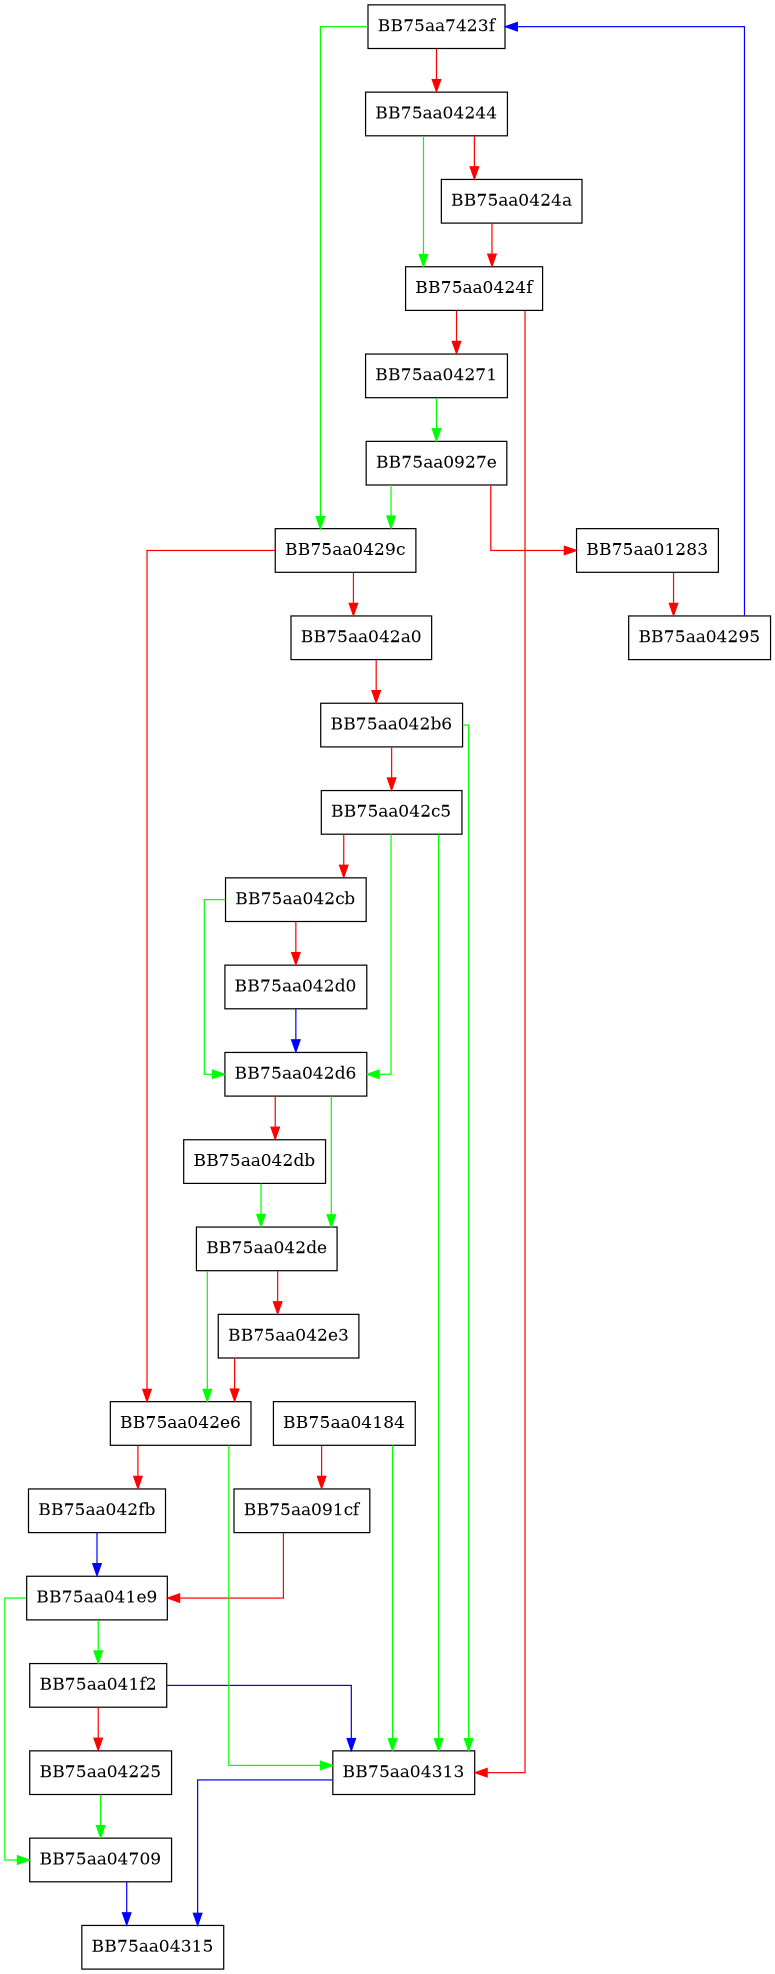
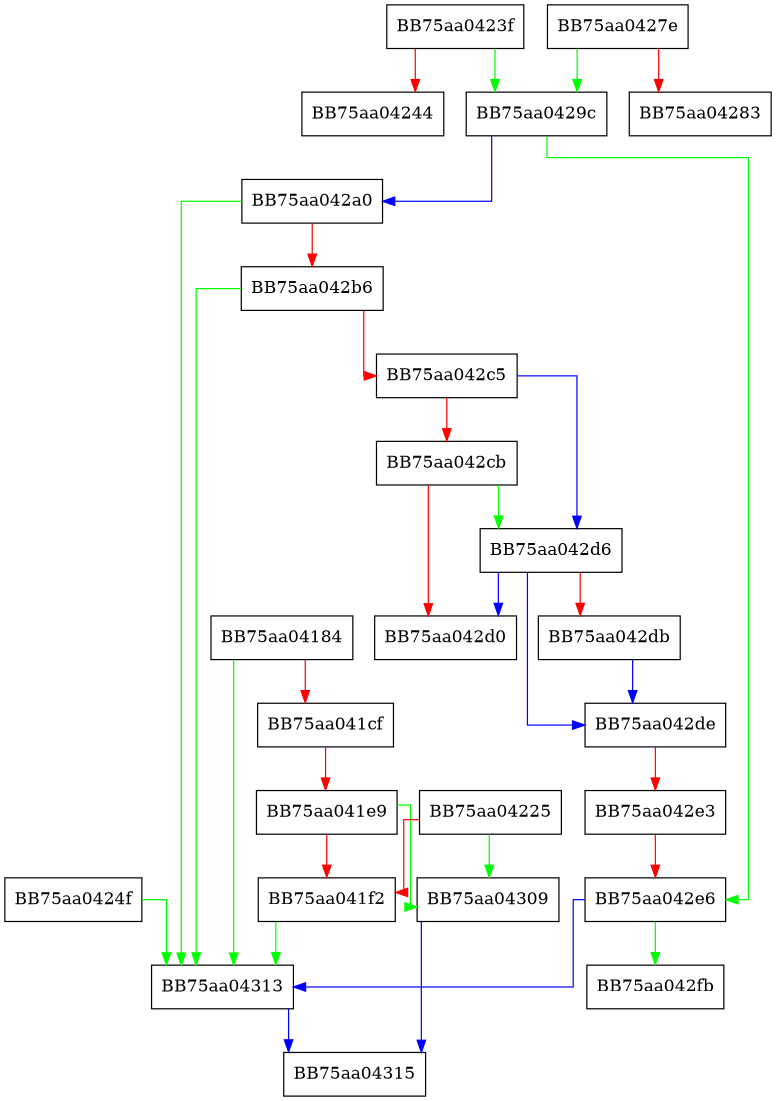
  digraph {
    splines=ortho
    node [shape=box]
    edge [color=red]
    BB75aa04184
    BB75aa04313
-   BB75aa041cf [label=BB75aa091cf]
+   BB75aa041cf
    BB75aa04315
    BB75aa041e9
-   BB75aa04309 [label=BB75aa04709]
+   BB75aa04309
    BB75aa041f2
    BB75aa04225
-   BB75aa0423f [label=BB75aa7423f]
+   BB75aa0423f
    BB75aa0429c
    BB75aa04244
    BB75aa042e6
    BB75aa042a0
    BB75aa0424f
-   BB75aa0424a
    BB75aa042fb
    BB75aa042b6
-   BB75aa04271
-   BB75aa0427e [label=BB75aa0927e]
-   BB75aa04283 [label=BB75aa01283]
-   BB75aa04295
+   BB75aa0427e
+   BB75aa04283
    BB75aa042c5
    BB75aa042d6
    BB75aa042cb
    BB75aa042de
    BB75aa042db
    BB75aa042d0
    BB75aa042e3
    BB75aa04184 -> BB75aa04313 [color=green]
    BB75aa04184 -> BB75aa041cf
    BB75aa04313 -> BB75aa04315 [color=blue]
    BB75aa041cf -> BB75aa041e9
    BB75aa041e9 -> BB75aa04309 [color=green]
-   BB75aa041e9 -> BB75aa041f2 [color=green]
+   BB75aa041e9 -> BB75aa041f2
    BB75aa04309 -> BB75aa04315 [color=blue]
-   BB75aa041f2 -> BB75aa04313 [color=blue]
-   BB75aa041f2 -> BB75aa04225
+   BB75aa041f2 -> BB75aa04313 [color=green]
+   BB75aa04225 -> BB75aa041f2
    BB75aa04225 -> BB75aa04309 [color=green]
    BB75aa0423f -> BB75aa0429c [color=green]
    BB75aa0423f -> BB75aa04244
-   BB75aa0429c -> BB75aa042e6
-   BB75aa0429c -> BB75aa042a0
-   BB75aa04244 -> BB75aa0424f [color=green]
-   BB75aa04244 -> BB75aa0424a
-   BB75aa042e6 -> BB75aa04313 [color=green]
-   BB75aa042e6 -> BB75aa042fb
-   BB75aa042c5 -> BB75aa04313 [color=green]
+   BB75aa0429c -> BB75aa042e6 [color=green]
+   BB75aa0429c -> BB75aa042a0 [color=blue]
+   BB75aa042e6 -> BB75aa04313 [color=blue]
+   BB75aa042e6 -> BB75aa042fb [color=green]
+   BB75aa042a0 -> BB75aa04313 [color=green]
    BB75aa042a0 -> BB75aa042b6
-   BB75aa0424f -> BB75aa04313
-   BB75aa0424f -> BB75aa04271
-   BB75aa0424a -> BB75aa0424f
-   BB75aa042fb -> BB75aa041e9 [color=blue]
+   BB75aa0424f -> BB75aa04313 [color=green]
    BB75aa042b6 -> BB75aa04313 [color=green]
    BB75aa042b6 -> BB75aa042c5
-   BB75aa04271 -> BB75aa0427e [color=green]
    BB75aa0427e -> BB75aa0429c [color=green]
    BB75aa0427e -> BB75aa04283
-   BB75aa04283 -> BB75aa04295
-   BB75aa04295 -> BB75aa0423f [color=blue]
-   BB75aa042c5 -> BB75aa042d6 [color=green]
+   BB75aa042c5 -> BB75aa042d6 [color=blue]
    BB75aa042c5 -> BB75aa042cb
-   BB75aa042d6 -> BB75aa042de [color=green]
+   BB75aa042d6 -> BB75aa042de [color=blue]
    BB75aa042d6 -> BB75aa042db
    BB75aa042cb -> BB75aa042d6 [color=green]
    BB75aa042cb -> BB75aa042d0
-   BB75aa042de -> BB75aa042e6 [color=green]
    BB75aa042de -> BB75aa042e3
-   BB75aa042db -> BB75aa042de [color=green]
-   BB75aa042d0 -> BB75aa042d6 [color=blue]
+   BB75aa042db -> BB75aa042de [color=blue]
+   BB75aa042d6 -> BB75aa042d0 [color=blue]
    BB75aa042e3 -> BB75aa042e6
  }
